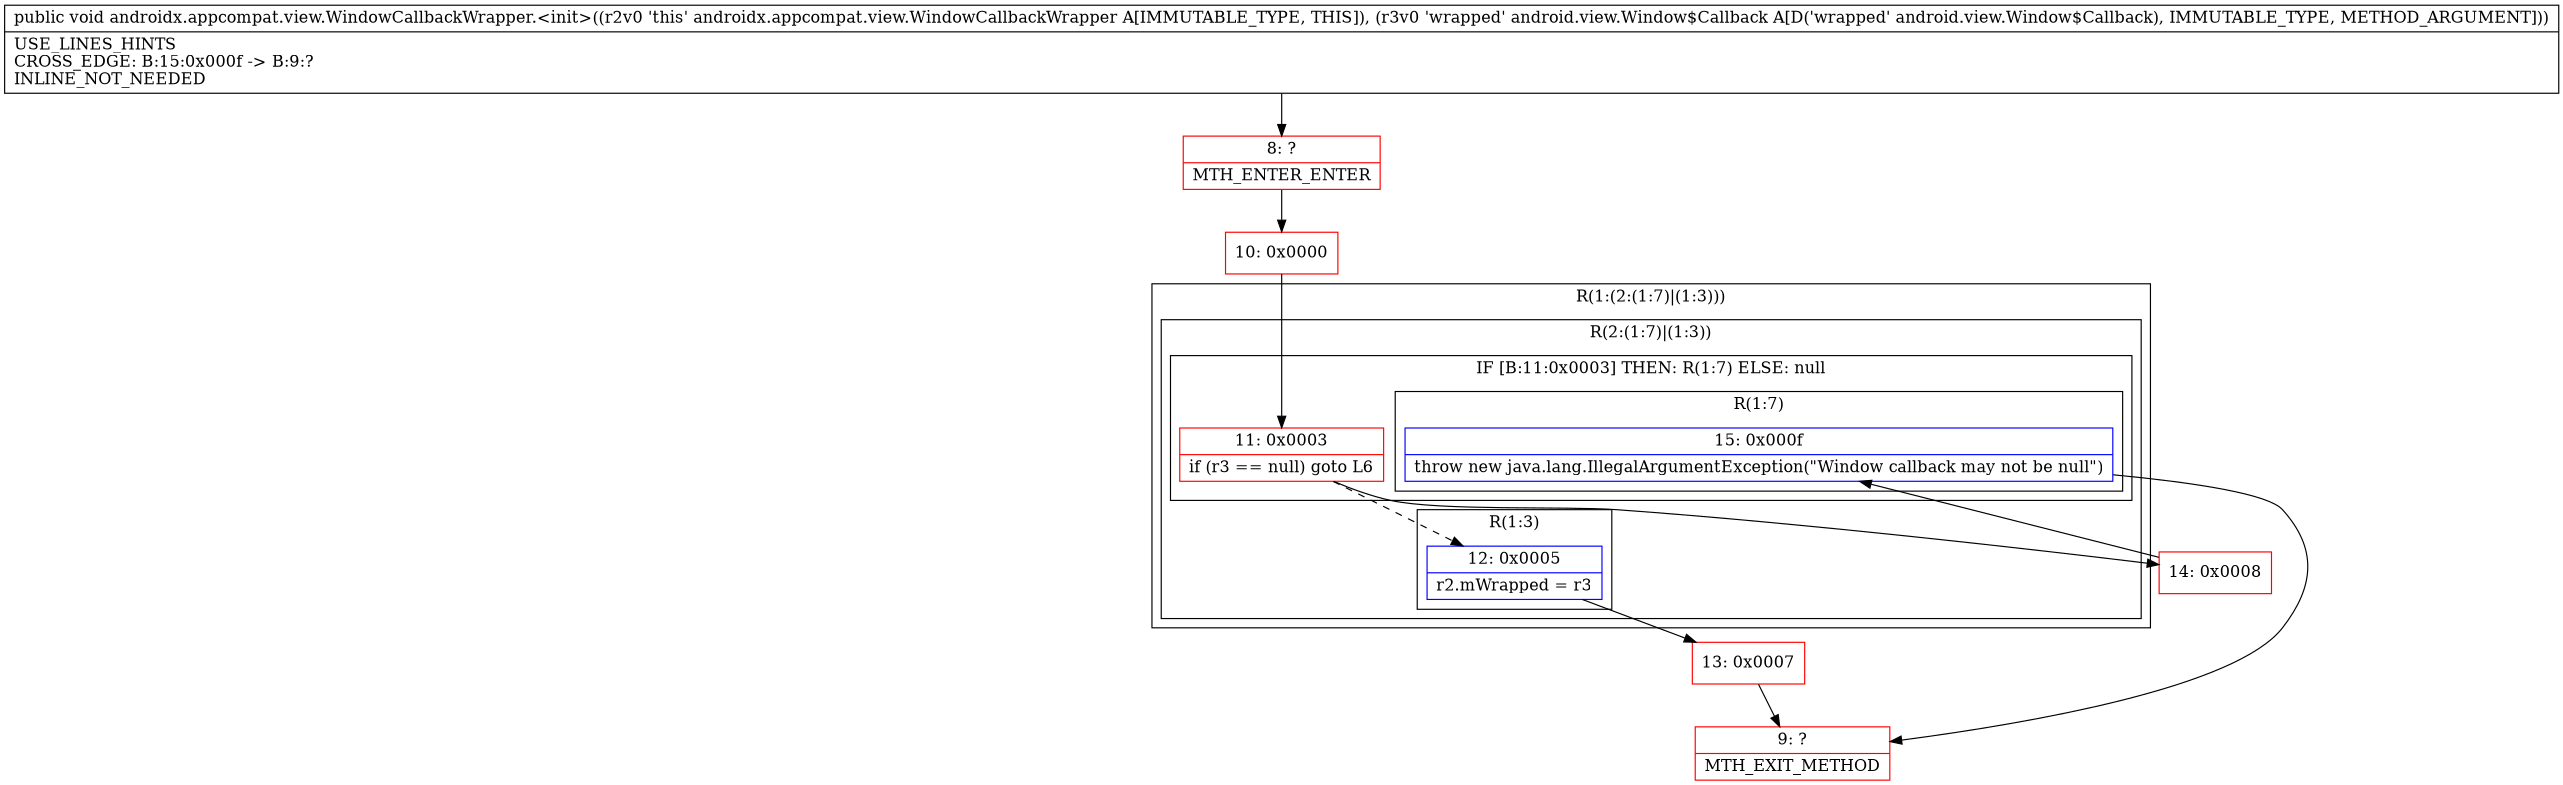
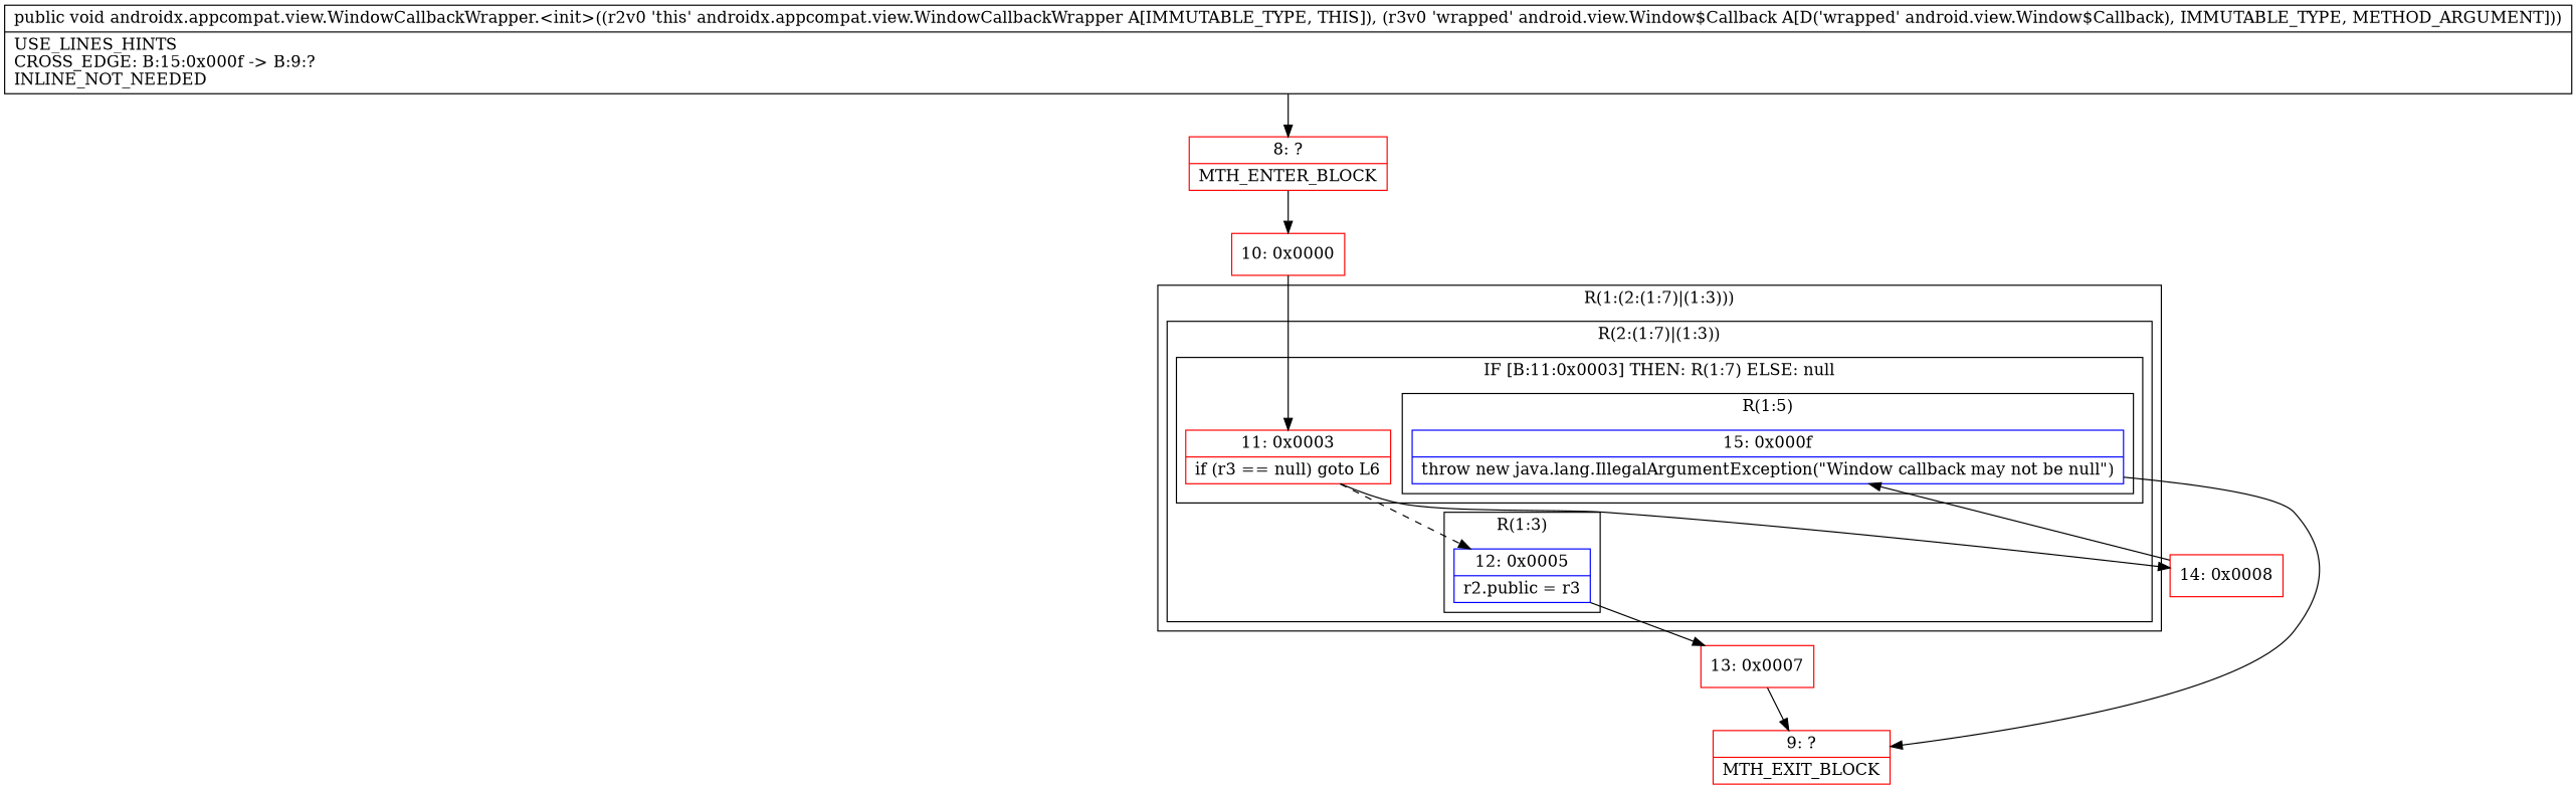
  digraph {
    node [color=red shape=record]
    n1 [color=blue label="{15\:\ 0x000f|throw new java.lang.IllegalArgumentException(\"Window callback may not be null\")\l}"]
    n2 [label="{11\:\ 0x0003|if (r3 == null) goto L6\l}"]
-   n3 [color=blue label="{12\:\ 0x0005|r2.mWrapped = r3\l}"]
-   n4 [label="{9\:\ ?|MTH_EXIT_METHOD\l}"]
+   n3 [color=blue label="{12\:\ 0x0005|r2.public = r3\l}"]
+   n4 [label="{9\:\ ?|MTH_EXIT_BLOCK\l}"]
    n5 [label="{14\:\ 0x0008}"]
    n6 [label="{13\:\ 0x0007}"]
-   n7 [label="{8\:\ ?|MTH_ENTER_ENTER\l}"]
+   n7 [label="{8\:\ ?|MTH_ENTER_BLOCK\l}"]
    n8 [label="{10\:\ 0x0000}"]
    n9 [label="{public void androidx.appcompat.view.WindowCallbackWrapper.\<init\>((r2v0 'this' androidx.appcompat.view.WindowCallbackWrapper A[IMMUTABLE_TYPE, THIS]), (r3v0 'wrapped' android.view.Window$Callback A[D('wrapped' android.view.Window$Callback), IMMUTABLE_TYPE, METHOD_ARGUMENT]))  | USE_LINES_HINTS\lCROSS_EDGE: B:15:0x000f \-\> B:9:?\lINLINE_NOT_NEEDED\l}" color=""]
    subgraph cluster_1 {
      label="R(1:(2:(1:7)|(1:3)))"
      subgraph cluster_2 {
        label="R(2:(1:7)|(1:3))"
        subgraph cluster_3 {
          label="IF [B:11:0x0003] THEN: R(1:7) ELSE: null"
          n2
          subgraph cluster_4 {
-           label="R(1:7)"
+           label="R(1:5)"
            n1
          }
        }
        subgraph cluster_5 {
          label="R(1:3)"
          n3
        }
      }
    }
    n1 -> n4
    n2 -> n3 [style=dashed]
    n2 -> n5
    n3 -> n6
    n5 -> n1
    n6 -> n4
    n7 -> n8
    n8 -> n2
    n9 -> n7
  }
